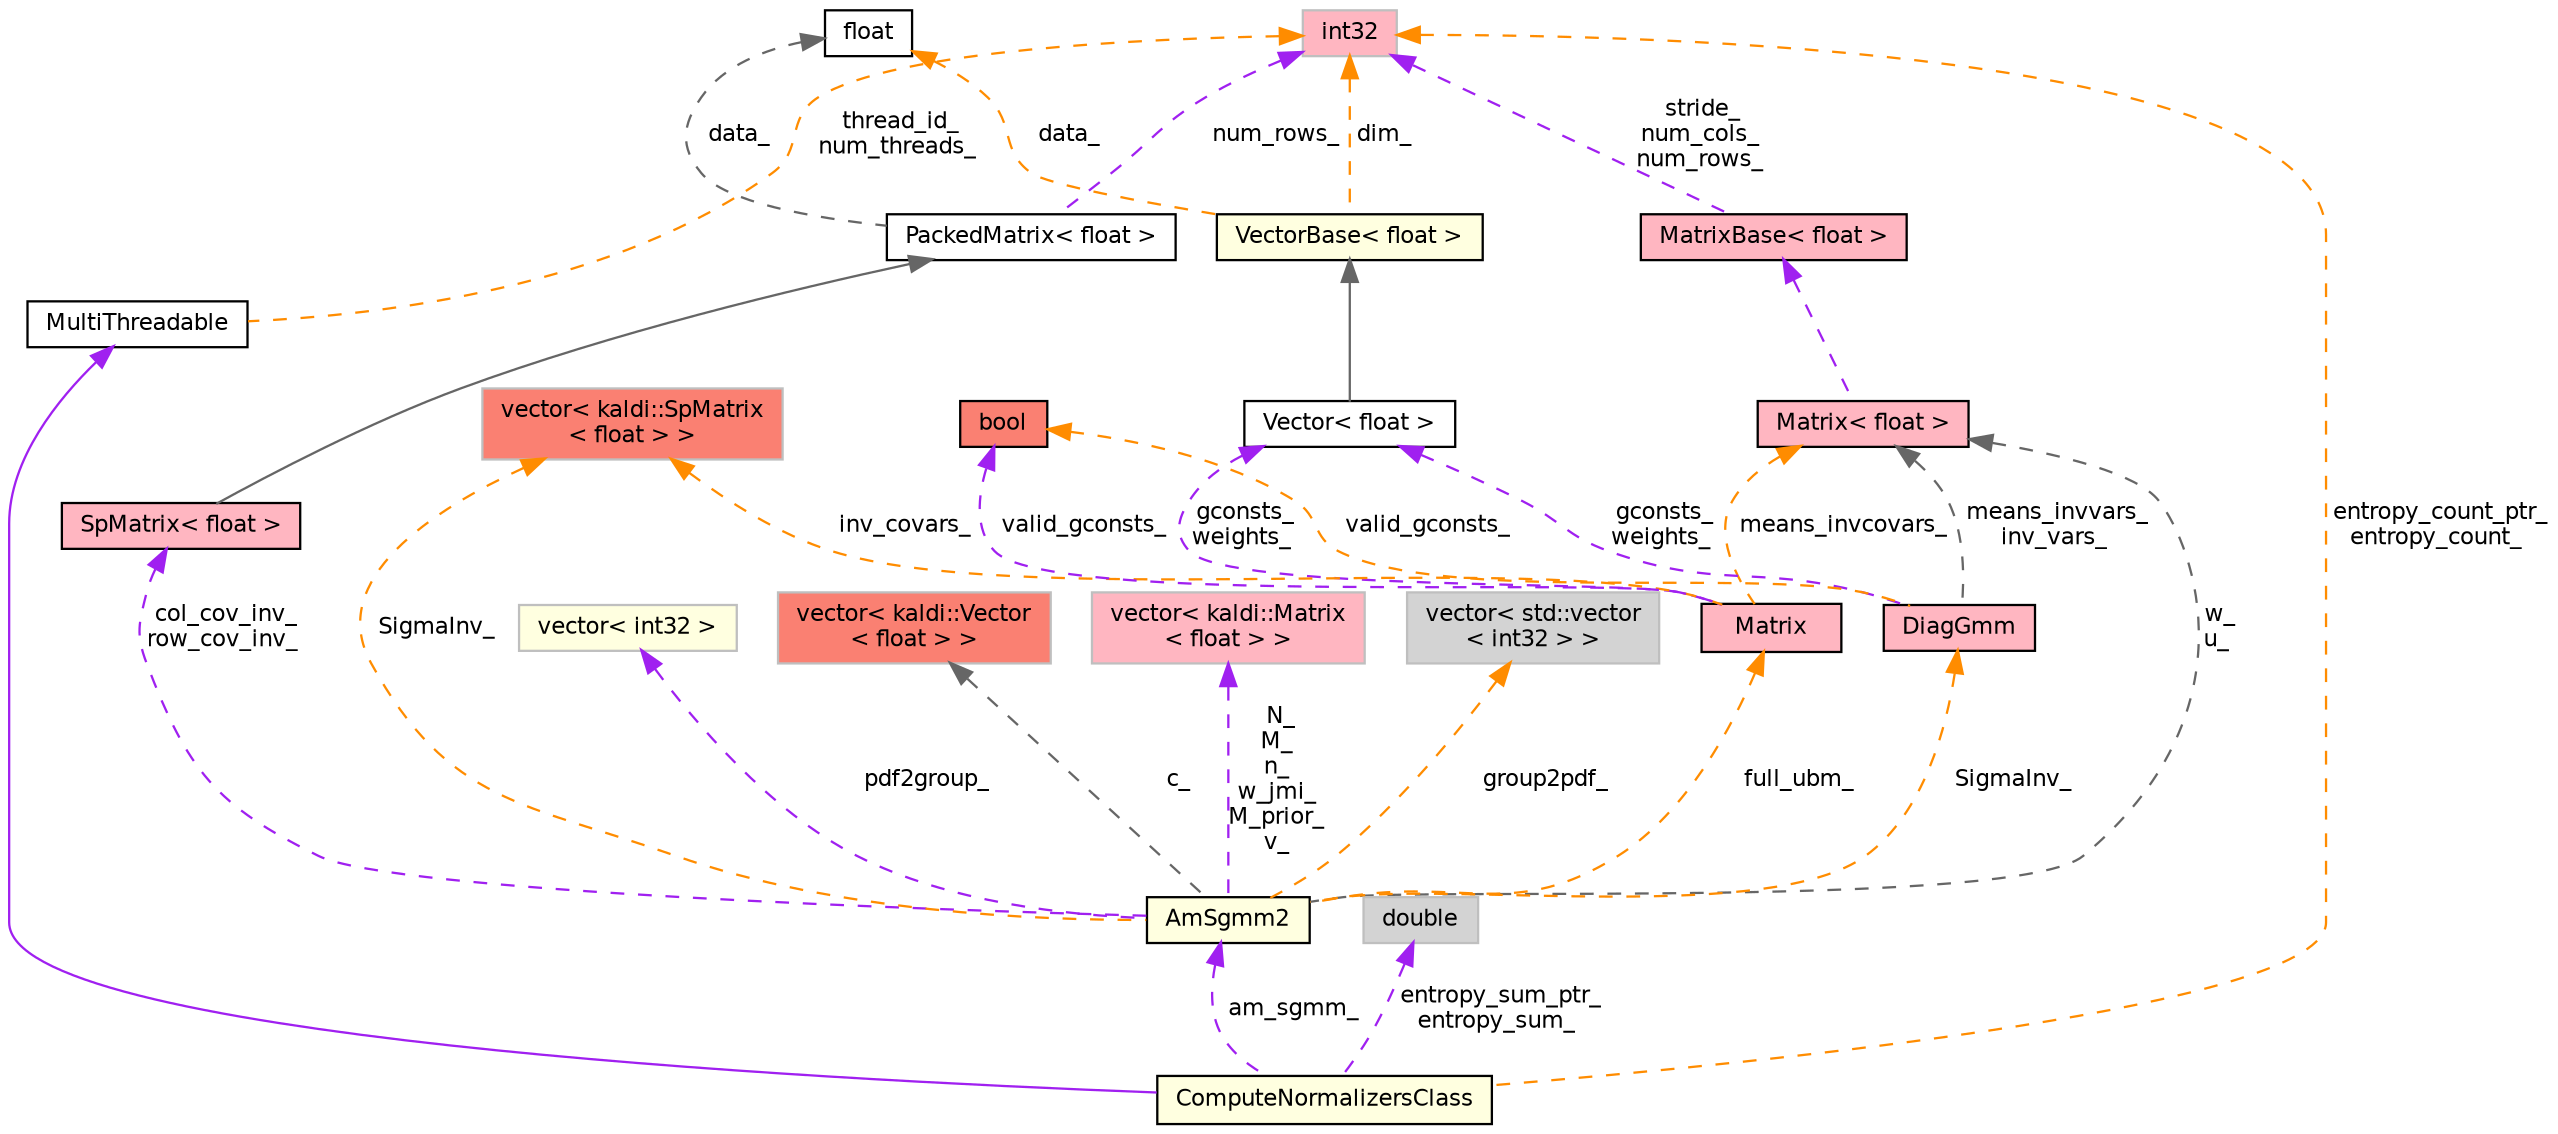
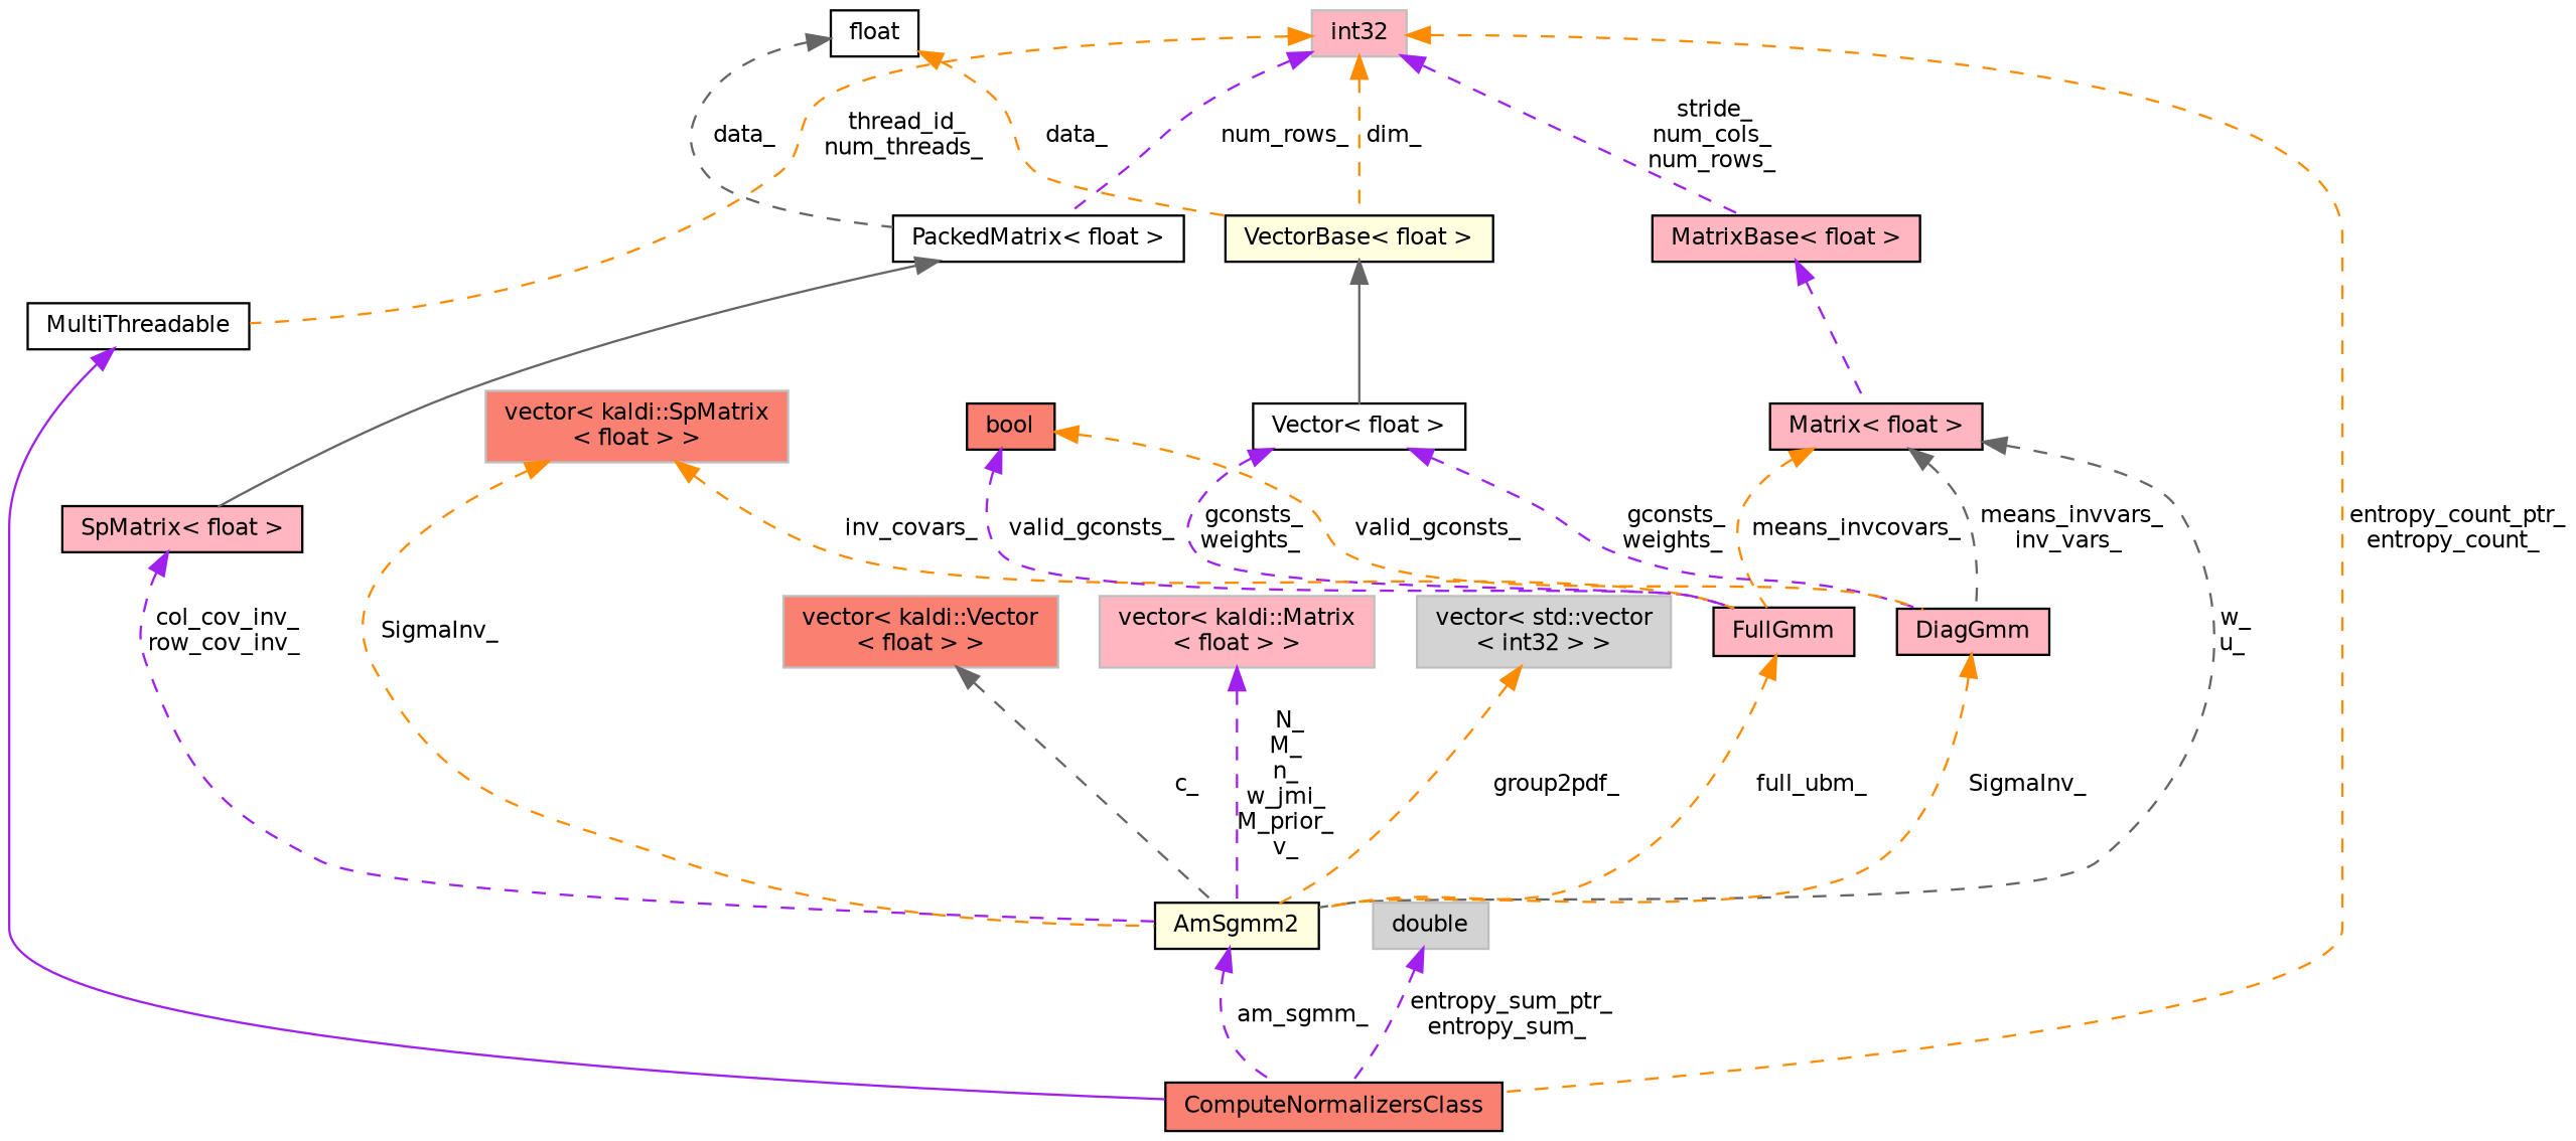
  digraph {
    rankdir=TB
    node [color=black fillcolor=lightpink fontname=Helvetica fontsize=10 shape=record style=filled]
    edge [color=purple dir=back fontname=Helvetica fontsize=10 labelfontname=Helvetica labelfontsize=10 style=dashed]
-   n1 [fillcolor=lightyellow fontcolor=black height=0.2 label=ComputeNormalizersClass width=0.4]
+   n1 [fillcolor=salmon fontcolor=black height=0.2 label=ComputeNormalizersClass width=0.4]
    n2 [fillcolor=white height=0.2 label=MultiThreadable width=0.4]
    n3 [color=grey75 height=0.2 label=int32 width=0.4]
    n4 [height=0.2 label="MatrixBase\< float \>" width=0.4]
    n5 [fillcolor=lightyellow height=0.2 label="VectorBase\< float \>" width=0.4]
    n6 [fillcolor=white height=0.2 label="PackedMatrix\< float \>" width=0.4]
    n7 [height=0.2 label="Matrix\< float \>" width=0.4]
    n8 [fillcolor=white height=0.2 label="Vector\< float \>" width=0.4]
    n9 [height=0.2 label="SpMatrix\< float \>" width=0.4]
    n10 [color=grey75 fillcolor=lightgrey height=0.2 label=double width=0.4]
    n11 [fillcolor=lightyellow height=0.2 label=AmSgmm2 width=0.4]
-   n12 [height=0.2 label=Matrix width=0.4]
+   n12 [height=0.2 label=FullGmm width=0.4]
    n13 [color=grey75 fillcolor=salmon height=0.2 label="vector\< kaldi::SpMatrix\l\< float \> \>" width=0.4]
    n14 [height=0.2 label=DiagGmm width=0.4]
    n15 [fillcolor=white height=0.2 label=float width=0.4]
    n16 [fillcolor=salmon height=0.2 label=bool width=0.4]
-   n17 [color=grey75 fillcolor=lightyellow height=0.2 label="vector\< int32 \>" width=0.4]
    n18 [color=grey75 fillcolor=salmon height=0.2 label="vector\< kaldi::Vector\l\< float \> \>" width=0.4]
    n19 [color=grey75 height=0.2 label="vector\< kaldi::Matrix\l\< float \> \>" width=0.4]
    n20 [color=grey75 fillcolor=lightgrey height=0.2 label="vector\< std::vector\l\< int32 \> \>" width=0.4]
    n2 -> n1 [style=solid]
    n3 -> n1 [color=darkorange label=" entropy_count_ptr_\nentropy_count_"]
    n3 -> n2 [color=darkorange label=" thread_id_\nnum_threads_"]
    n3 -> n4 [label=" stride_\nnum_cols_\nnum_rows_"]
    n3 -> n5 [color=darkorange label=" dim_"]
    n3 -> n6 [label=" num_rows_"]
    n4 -> n7
    n5 -> n8 [color=gray40 style=solid]
    n6 -> n9 [color=gray40 style=solid]
    n7 -> n11 [color=gray40 label=" w_\nu_"]
    n7 -> n12 [color=darkorange label=" means_invcovars_"]
    n7 -> n14 [color=gray40 label=" means_invvars_\ninv_vars_"]
    n8 -> n12 [label=" gconsts_\nweights_"]
    n8 -> n14 [label=" gconsts_\nweights_"]
    n9 -> n11 [label=" col_cov_inv_\nrow_cov_inv_"]
    n10 -> n1 [label=" entropy_sum_ptr_\nentropy_sum_"]
    n11 -> n1 [label=" am_sgmm_"]
    n12 -> n11 [color=darkorange label=" full_ubm_"]
    n13 -> n11 [color=darkorange label=" SigmaInv_"]
    n13 -> n12 [color=darkorange label=" inv_covars_"]
    n14 -> n11 [color=darkorange label=" SigmaInv_"]
    n15 -> n5 [color=darkorange label=" data_"]
    n15 -> n6 [color=gray40 label=" data_"]
    n16 -> n12 [label=" valid_gconsts_"]
    n16 -> n14 [color=darkorange label=" valid_gconsts_"]
-   n17 -> n11 [label=" pdf2group_"]
    n18 -> n11 [color=gray40 label=" c_"]
    n19 -> n11 [label=" N_\nM_\nn_\nw_jmi_\nM_prior_\nv_"]
    n20 -> n11 [color=darkorange label=" group2pdf_"]
  }
